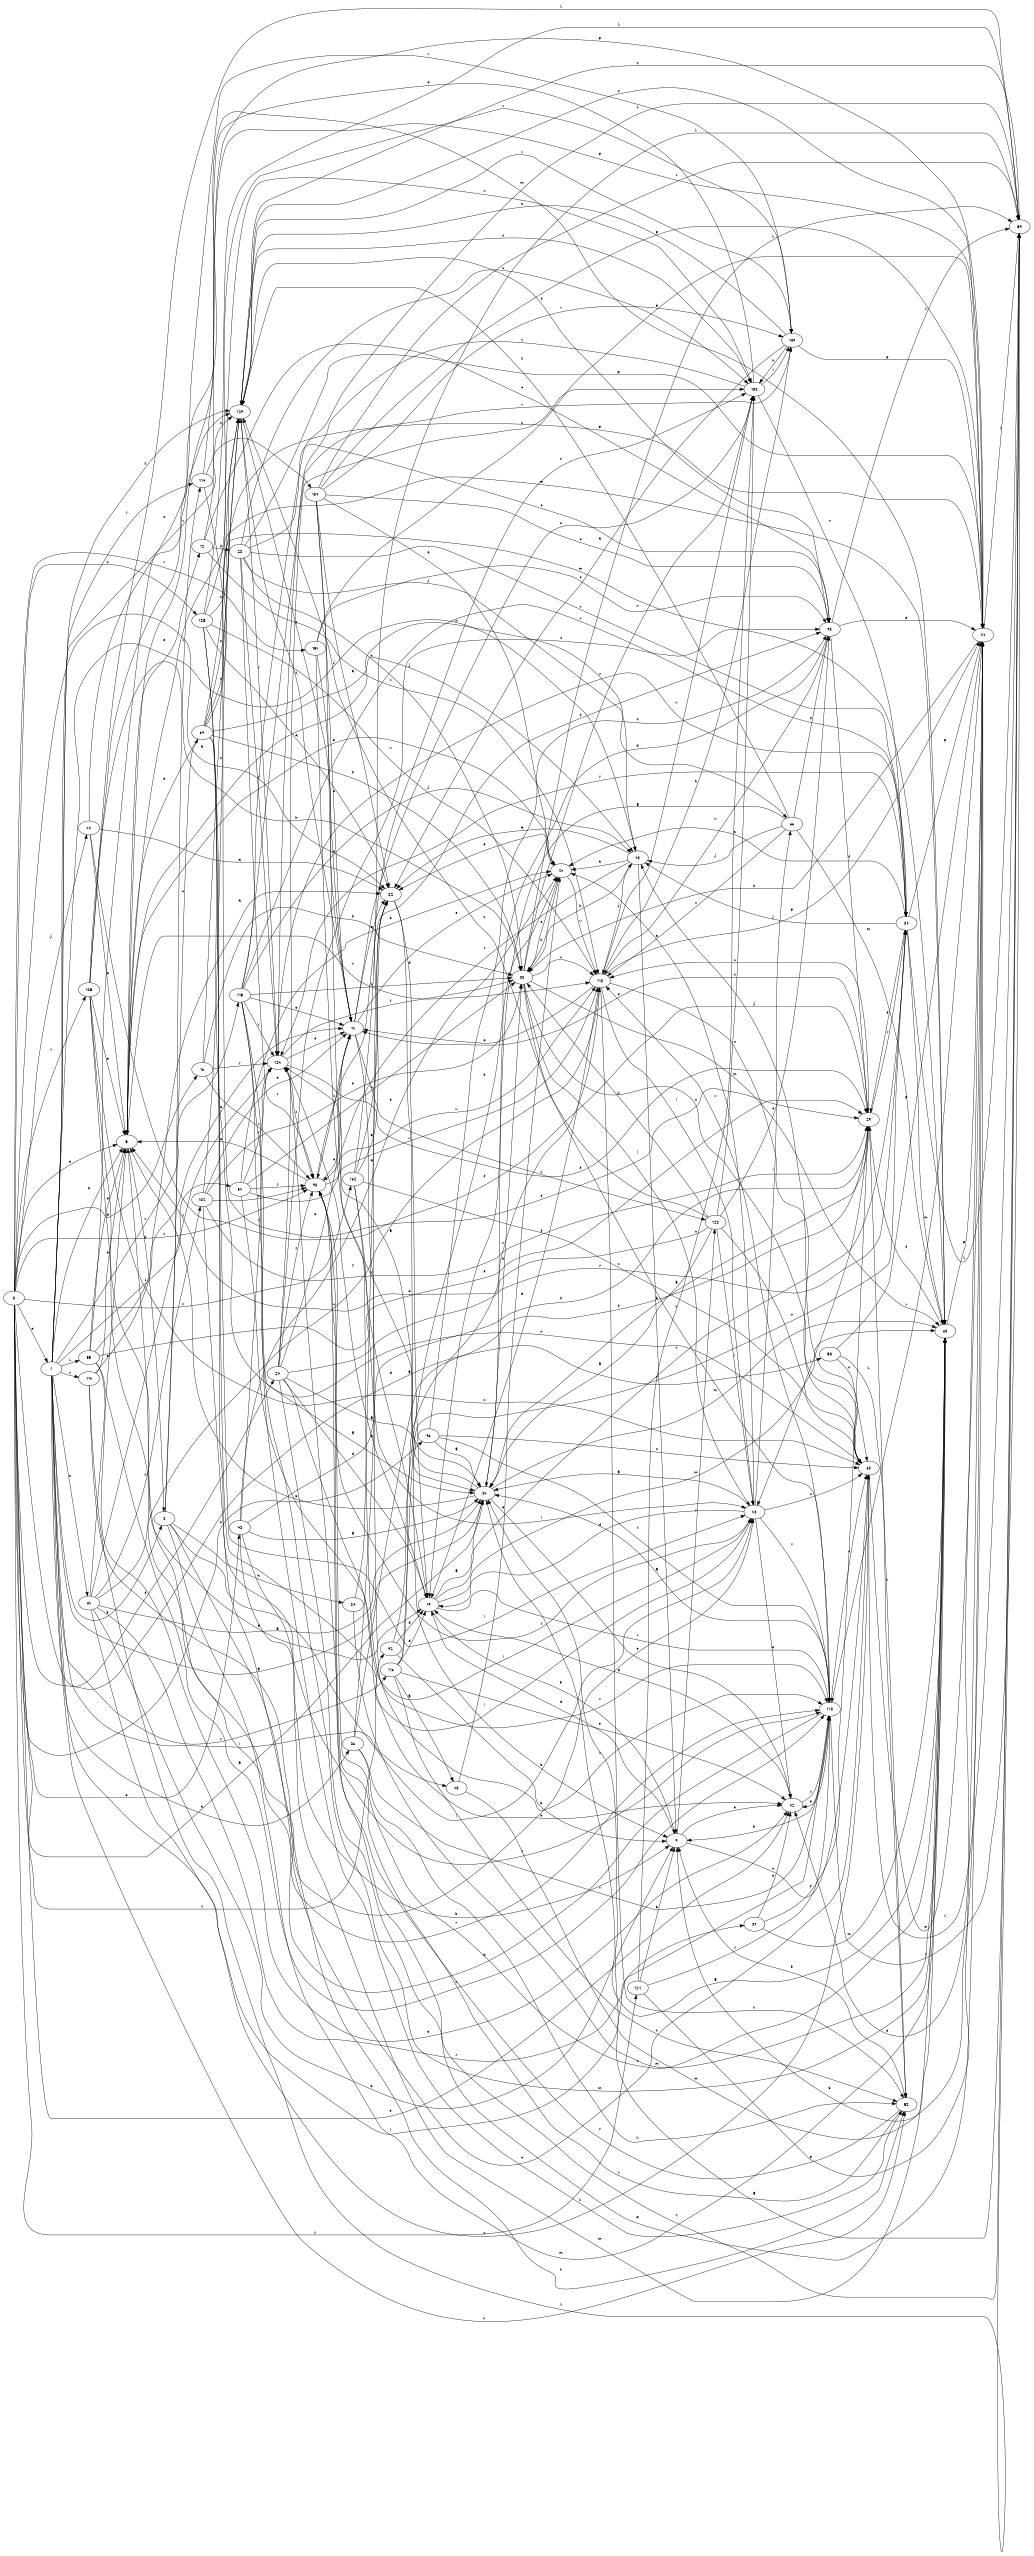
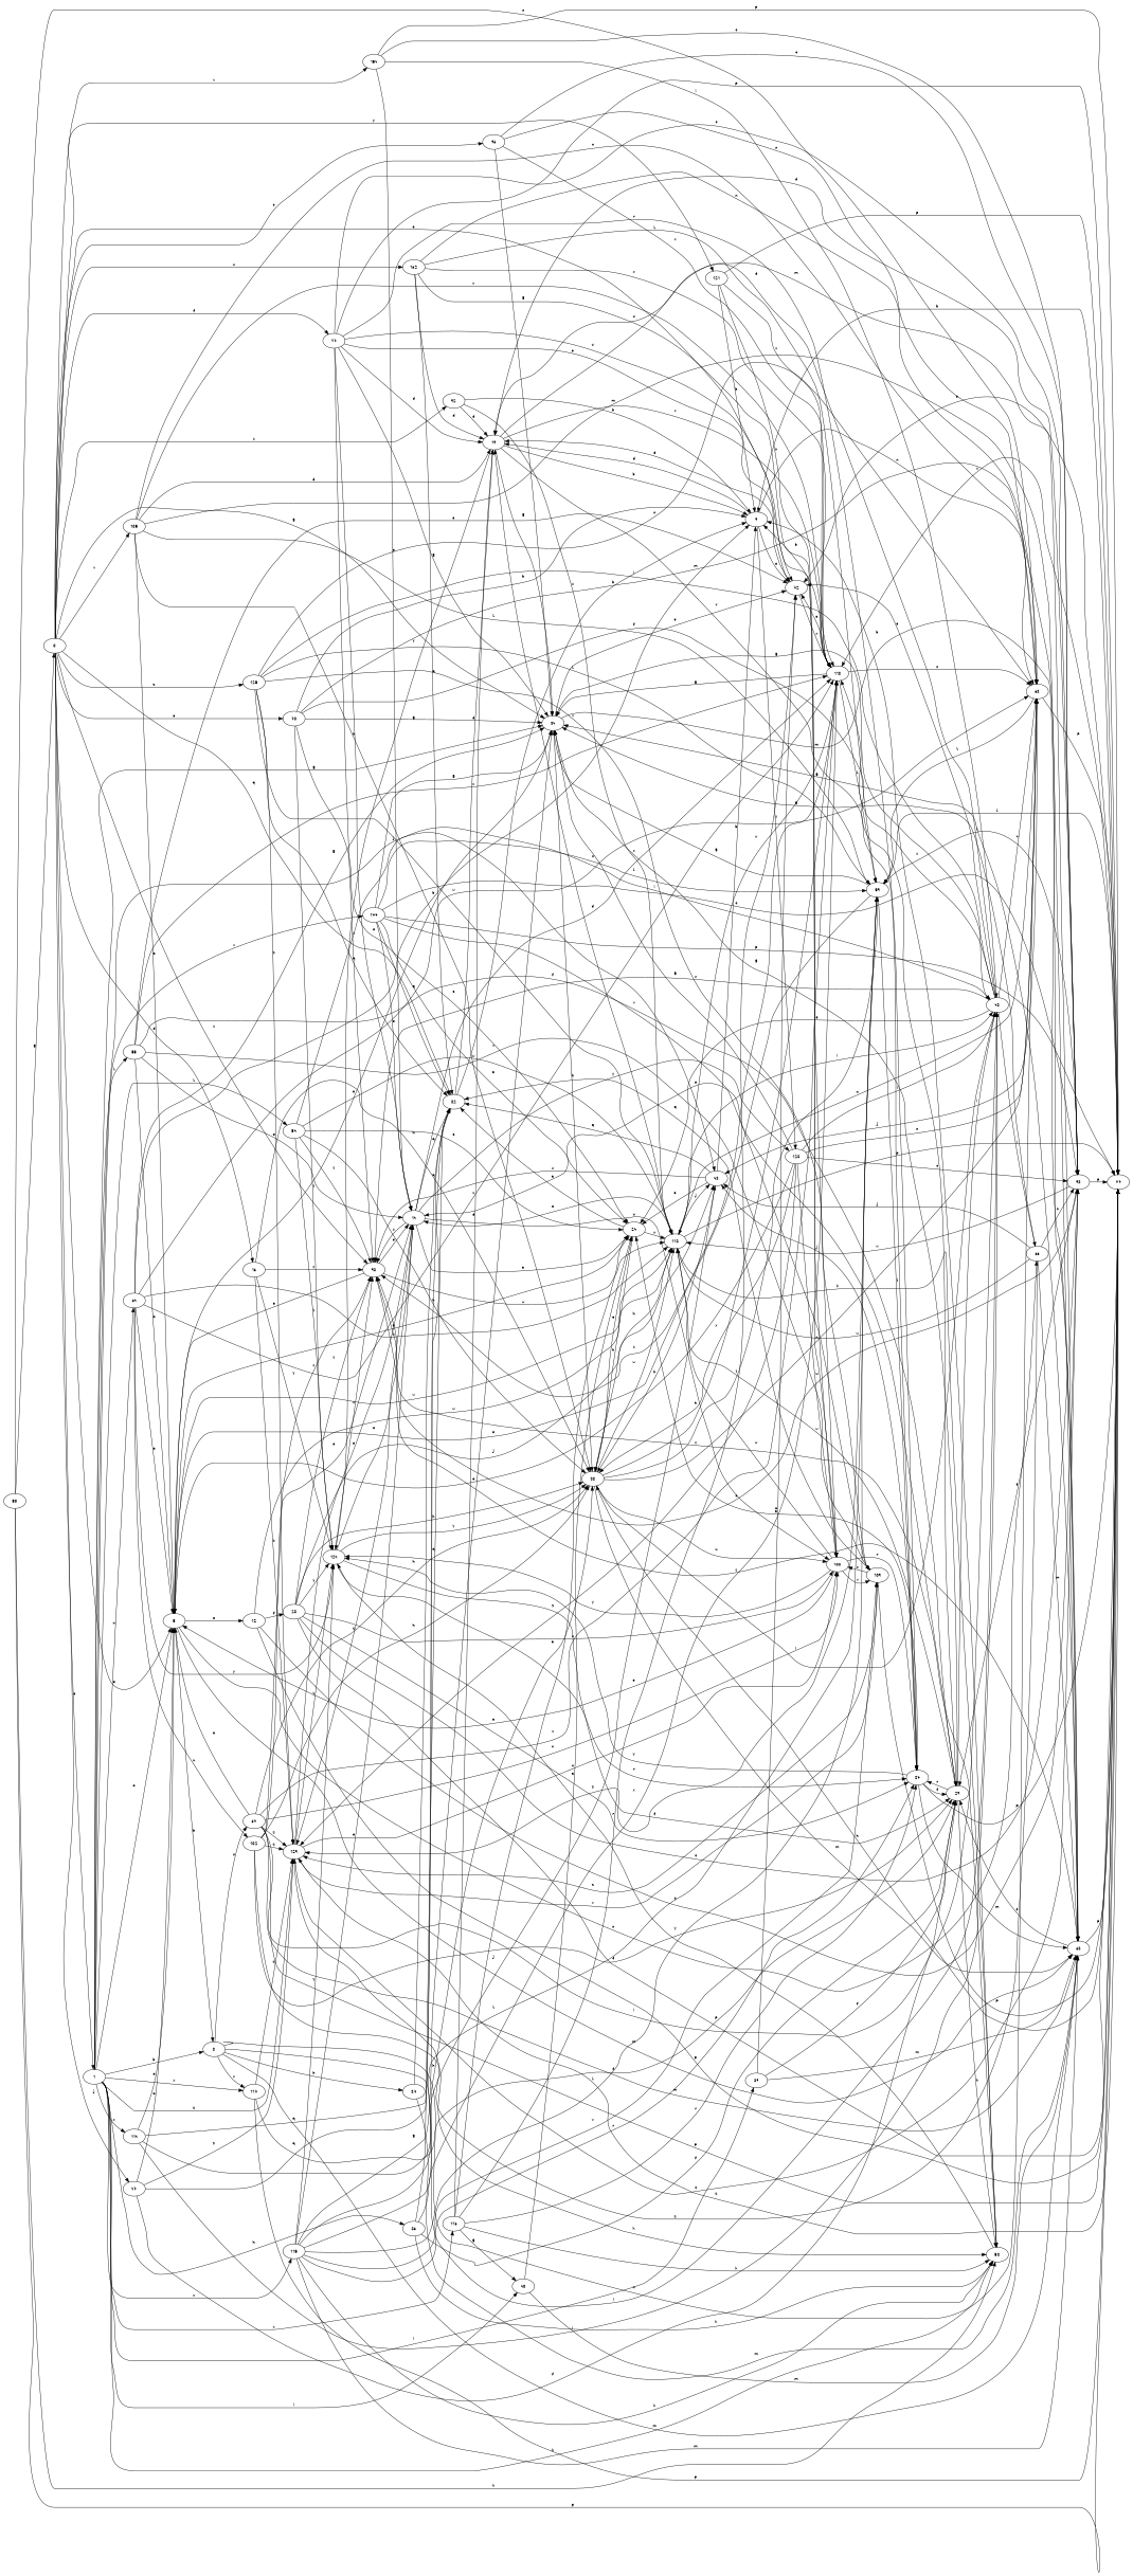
  strict digraph {
    fontname="Patrick Hand"
    rankdir=LR
    node [fontname="Patrick Hand"]
    edge [fontname="Patrick Hand"]
    0
    1
    5
    16
    27
    n6 [label=50]
    34
    47
    n9 [label=73]
    72
    82
    92
    93
    96
    n15 [label=154]
    105
    n17 [label=162]
    121
    125
    8
    36
    39
    40
    48
    53
    54
    55
    64
-   107
+   107 [label=177]
    114
    115
    116
    117
    129
    12
    24
    63
    66
    113
    38
    124
    19
    77
    98
    14
    103
    87
    68
    29
    9
    118
    102
    43
    59
    109
    37
    67
    28
    123
    0 -> 1 [label=a]
    0 -> 5 [label=a]
    0 -> 16 [label=d]
    0 -> 27 [label=f]
-   0 -> n6 [label=g]
+   n6 -> 0 [label=g]
    0 -> 34 [label=g]
    0 -> 47 [label=j]
    0 -> n9 [label=o]
    0 -> 72 [label=o]
    0 -> 82 [label=q]
    0 -> 92 [label=s]
    0 -> 93 [label=s]
    0 -> 96 [label=t]
    0 -> n15 [label=v]
    0 -> 105 [label=v]
    0 -> n17 [label=w]
    0 -> 121 [label=y]
    0 -> 125 [label=z]
    1 -> 5 [label=a]
    1 -> 34 [label=g]
    1 -> 8 [label=b]
    1 -> 36 [label=h]
    1 -> 39 [label=i]
    1 -> 40 [label=i]
    1 -> 48 [label=j]
    1 -> 53 [label=k]
    1 -> 54 [label=l]
    1 -> 55 [label=l]
    1 -> 64 [label=n]
    1 -> 107 [label=v]
    1 -> 114 [label=x]
    1 -> 115 [label=x]
    1 -> 116 [label=x]
    1 -> 117 [label=x]
    1 -> 129 [label=z]
    5 -> 8 [label=b]
    5 -> 12 [label=c]
    5 -> 24 [label=e]
    5 -> 63 [label=m]
    5 -> 66 [label=n]
    5 -> 113 [label=w]
    16 -> 93 [label=s]
    16 -> 129 [label=z]
    16 -> 38 [label=h]
    16 -> 124 [label=y]
    27 -> 34 [label=g]
    27 -> 72 [label=o]
    27 -> 93 [label=s]
    27 -> 19 [label=d]
    27 -> 77 [label=p]
    27 -> 98 [label=t]
    27 -> 14 [label=c]
    27 -> 103 [label=u]
    27 -> 87 [label=r]
    n6 -> 53 [label=k]
    n6 -> 77 [label=p]
    n6 -> 68 [label=n]
    34 -> 5 [label=a]
    34 -> 72 [label=o]
    34 -> 63 [label=m]
    34 -> 38 [label=h]
-   34 -> 124 [label=y]
    47 -> 5 [label=a]
    47 -> 82 [label=q]
    47 -> 129 [label=z]
    47 -> 29 [label=f]
    n9 -> 34 [label=g]
    n9 -> 24 [label=e]
    n9 -> 63 [label=m]
    n9 -> 124 [label=y]
    n9 -> 29 [label=f]
    n9 -> 9 [label=b]
    72 -> 19 [label=d]
    72 -> 118 [label=x]
    82 -> 19 [label=d]
    82 -> 9 [label=b]
    92 -> 113 [label=w]
    92 -> 19 [label=d]
    92 -> 9 [label=b]
    93 -> 5 [label=a]
    93 -> 113 [label=w]
    93 -> 98 [label=t]
    93 -> 14 [label=c]
    96 -> 34 [label=g]
    96 -> 98 [label=t]
    96 -> 68 [label=n]
    96 -> 118 [label=x]
    n15 -> 77 [label=p]
    n15 -> 98 [label=t]
    n15 -> 14 [label=c]
    n15 -> 43 [label=i]
    105 -> 5 [label=a]
    105 -> 63 [label=m]
    105 -> 38 [label=h]
    105 -> 19 [label=d]
    105 -> 68 [label=n]
    105 -> 118 [label=x]
    105 -> 59 [label=l]
    n17 -> 82 [label=q]
    n17 -> 19 [label=d]
    n17 -> 103 [label=u]
    n17 -> 68 [label=n]
    n17 -> 118 [label=x]
    n17 -> 59 [label=l]
    121 -> 77 [label=p]
    121 -> 103 [label=u]
    121 -> 9 [label=b]
    121 -> 118 [label=x]
    125 -> 82 [label=q]
    125 -> 129 [label=z]
    125 -> 113 [label=w]
    125 -> 68 [label=n]
    125 -> 43 [label=i]
    125 -> 59 [label=l]
    125 -> 109 [label=v]
    8 -> 117 [label=x]
    8 -> 63 [label=m]
    8 -> 68 [label=n]
    8 -> 43 [label=i]
    8 -> 37 [label=h]
    8 -> 67 [label=n]
    36 -> 82 [label=q]
    36 -> 53 [label=k]
    36 -> 29 [label=f]
    36 -> 118 [label=x]
    39 -> 72 [label=o]
    39 -> 63 [label=m]
    39 -> 29 [label=f]
    40 -> 24 [label=e]
    40 -> 63 [label=m]
    48 -> 82 [label=q]
    48 -> 93 [label=s]
    48 -> 24 [label=e]
    48 -> 38 [label=h]
    48 -> 9 [label=b]
    53 -> 93 [label=s]
    53 -> 124 [label=y]
    53 -> 9 [label=b]
    54 -> 93 [label=s]
    54 -> 24 [label=e]
    54 -> 113 [label=w]
    54 -> 38 [label=h]
    54 -> 124 [label=y]
    54 -> 43 [label=i]
    55 -> 5 [label=a]
    55 -> 72 [label=o]
    55 -> 14 [label=c]
    55 -> 29 [label=f]
    55 -> 118 [label=x]
    55 -> 109 [label=v]
    64 -> 5 [label=a]
    64 -> 34 [label=g]
    64 -> 113 [label=w]
    64 -> 124 [label=y]
    64 -> 68 [label=n]
    64 -> 9 [label=b]
    64 -> 118 [label=x]
    64 -> 102 [label=u]
    107 -> 34 [label=g]
    107 -> 82 [label=q]
    107 -> 24 [label=e]
    107 -> 77 [label=p]
    107 -> 98 [label=t]
    107 -> 14 [label=c]
    107 -> 59 [label=l]
    107 -> 109 [label=v]
    114 -> 5 [label=a]
    114 -> 82 [label=q]
    114 -> 43 [label=i]
    114 -> 59 [label=l]
    115 -> 34 [label=g]
    115 -> 48 [label=j]
    115 -> 53 [label=k]
    115 -> 63 [label=m]
    115 -> 38 [label=h]
    115 -> 124 [label=y]
    115 -> 14 [label=c]
    115 -> 87 [label=r]
    115 -> 59 [label=l]
    115 -> 109 [label=v]
    116 -> 72 [label=o]
    116 -> 40 [label=g]
    116 -> 53 [label=k]
    116 -> 24 [label=e]
    116 -> 19 [label=d]
    116 -> 87 [label=r]
    117 -> 129 [label=z]
    117 -> 77 [label=p]
    117 -> 29 [label=f]
    129 -> 124 [label=y]
    129 -> 98 [label=t]
    129 -> 14 [label=c]
    129 -> 103 [label=u]
    129 -> 109 [label=v]
    12 -> 113 [label=w]
    12 -> 77 [label=p]
    12 -> 98 [label=t]
    12 -> 28 [label=f]
    24 -> 82 [label=e]
    24 -> 113 [label=w]
    24 -> 38 [label=h]
    63 -> 34 [label=g]
    63 -> 93 [label=s]
    63 -> 77 [label=p]
    63 -> 29 [label=f]
    66 -> 34 [label=g]
    66 -> 48 [label=j]
    66 -> 129 [label=z]
    66 -> 63 [label=m]
    66 -> 113 [label=w]
    66 -> 98 [label=t]
    113 -> 48 [label=j]
    113 -> 53 [label=k]
-   113 -> 109 [label=h]
+   113 -> 38 [label=h]
    113 -> 19 [label=d]
    113 -> 77 [label=p]
    113 -> 14 [label=c]
    113 -> 68 [label=n]
    113 -> 43 [label=i]
    38 -> 24 [label=e]
    38 -> 63 [label=m]
    38 -> 113 [label=w]
    38 -> 103 [label=u]
    38 -> 68 [label=n]
    38 -> 118 [label=x]
    38 -> 43 [label=i]
    38 -> 59 [label=l]
    124 -> 93 [label=s]
    124 -> 38 [label=y]
    124 -> 14 [label=c]
    124 -> 87 [label=r]
    124 -> 29 [label=f]
    19 -> 34 [label=g]
    19 -> 63 [label=m]
    19 -> 124 [label=y]
    19 -> 87 [label=r]
    19 -> 9 [label=b]
    19 -> 118 [label=x]
    77 -> 72 [label=o]
    77 -> 129 [label=z]
    77 -> 38 [label=h]
    77 -> 9 [label=b]
    77 -> 118 [label=x]
    77 -> 59 [label=l]
    98 -> 113 [label=w]
    98 -> 19 [label=d]
    98 -> 77 [label=p]
    98 -> 29 [label=f]
    98 -> 59 [label=l]
    14 -> 82 [label=q]
    14 -> 93 [label=s]
    14 -> 129 [label=z]
    14 -> 24 [label=e]
    14 -> 103 [label=u]
    14 -> 118 [label=x]
    14 -> 123 [label=y]
    103 -> 5 [label=a]
    103 -> 113 [label=w]
    103 -> 124 [label=y]
    103 -> 87 [label=r]
    103 -> 109 [label=v]
    87 -> 48 [label=j]
    87 -> 24 [label=e]
    87 -> 63 [label=m]
    87 -> 124 [label=y]
    87 -> 77 [label=p]
    87 -> 29 [label=f]
-   87 -> 59 [label=l]
+   59 -> 87 [label=l]
    68 -> 48 [label=j]
    68 -> 77 [label=p]
    68 -> 59 [label=l]
    29 -> 34 [label=g]
    29 -> 53 [label=k]
    29 -> 113 [label=w]
    29 -> 14 [label=c]
    29 -> 87 [label=r]
    29 -> 43 [label=i]
    9 -> 72 [label=o]
    9 -> 19 [label=d]
    9 -> 68 [label=n]
    9 -> 123 [label=y]
    118 -> 5 [label=a]
    118 -> 34 [label=g]
    118 -> 72 [label=o]
    118 -> 113 [label=w]
    118 -> 68 [label=n]
    118 -> 9 [label=b]
    118 -> 59 [label=l]
    102 -> 93 [label=s]
    102 -> 53 [label=k]
    102 -> 129 [label=z]
    102 -> 38 [label=h]
    102 -> 14 [label=c]
    102 -> 29 [label=f]
    43 -> 34 [label=g]
    43 -> 72 [label=o]
    43 -> 93 [label=s]
    43 -> 24 [label=e]
    43 -> 66 [label=i]
    43 -> 19 [label=d]
    43 -> 68 [label=n]
    43 -> 118 [label=x]
    59 -> 34 [label=g]
    59 -> 93 [label=s]
    59 -> 129 [label=z]
    109 -> 82 [label=q]
    109 -> 129 [label=z]
    109 -> 77 [label=p]
    109 -> 103 [label=u]
    37 -> 82 [label=q]
    37 -> 63 [label=m]
    67 -> 5 [label=a]
-   67 -> 48 [label=j]
    67 -> 129 [label=z]
    67 -> 63 [label=m]
    67 -> 38 [label=h]
    67 -> 77 [label=p]
    67 -> 103 [label=u]
    67 -> 118 [label=x]
    67 -> 43 [label=i]
    28 -> 93 [label=s]
    28 -> 48 [label=j]
    28 -> 38 [label=h]
    28 -> 124 [label=y]
    28 -> 77 [label=p]
    28 -> 98 [label=t]
    28 -> 103 [label=u]
    28 -> 87 [label=r]
    123 -> 5 [label=a]
    123 -> 34 [label=g]
    123 -> 129 [label=z]
    123 -> 38 [label=h]
    123 -> 98 [label=t]
    123 -> 103 [label=u]
    123 -> 68 [label=n]
    123 -> 43 [label=i]
  }
